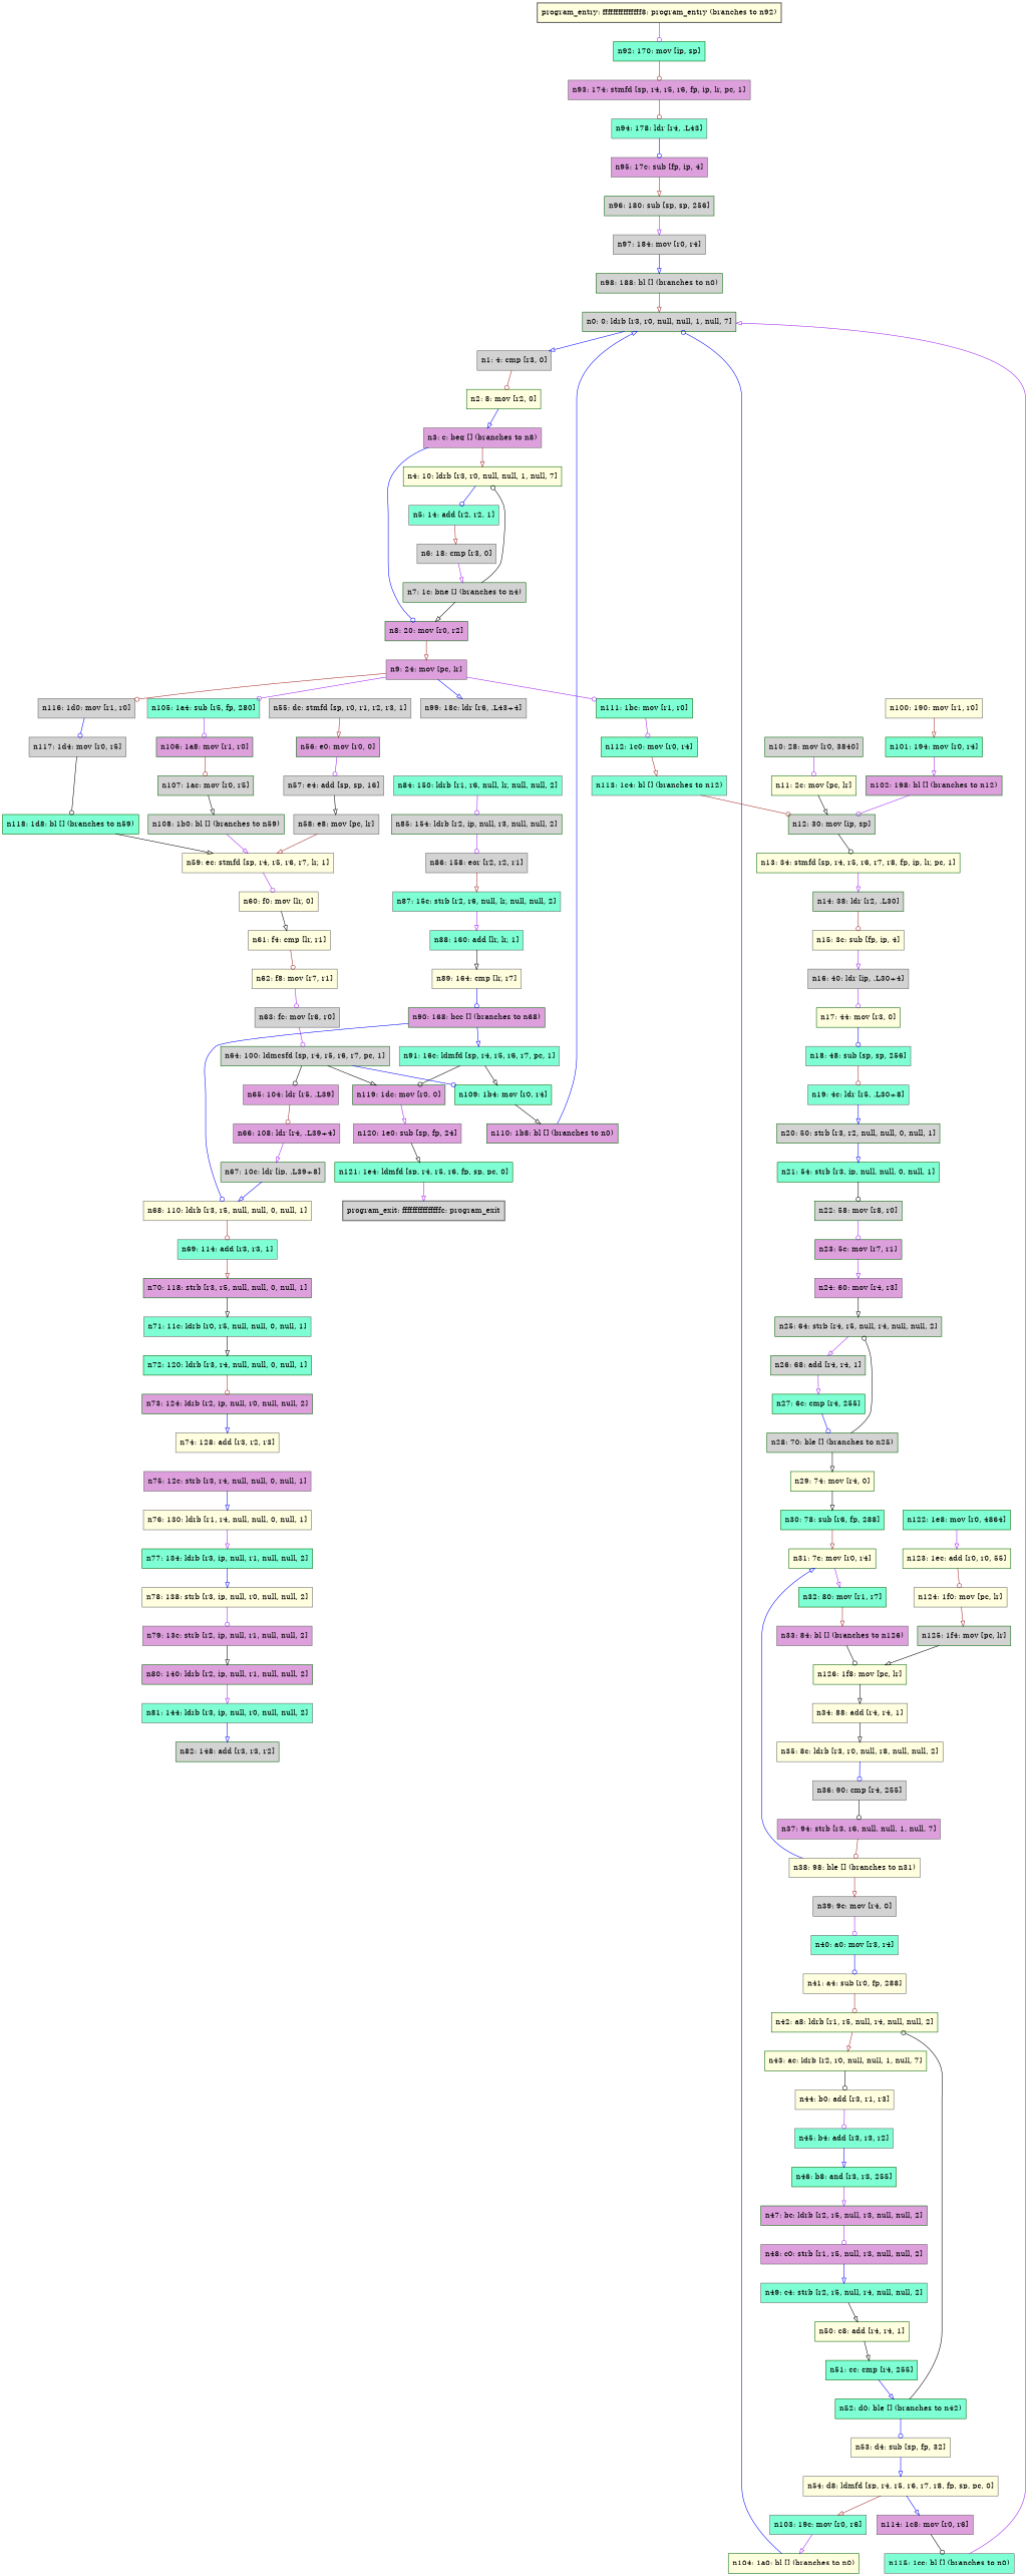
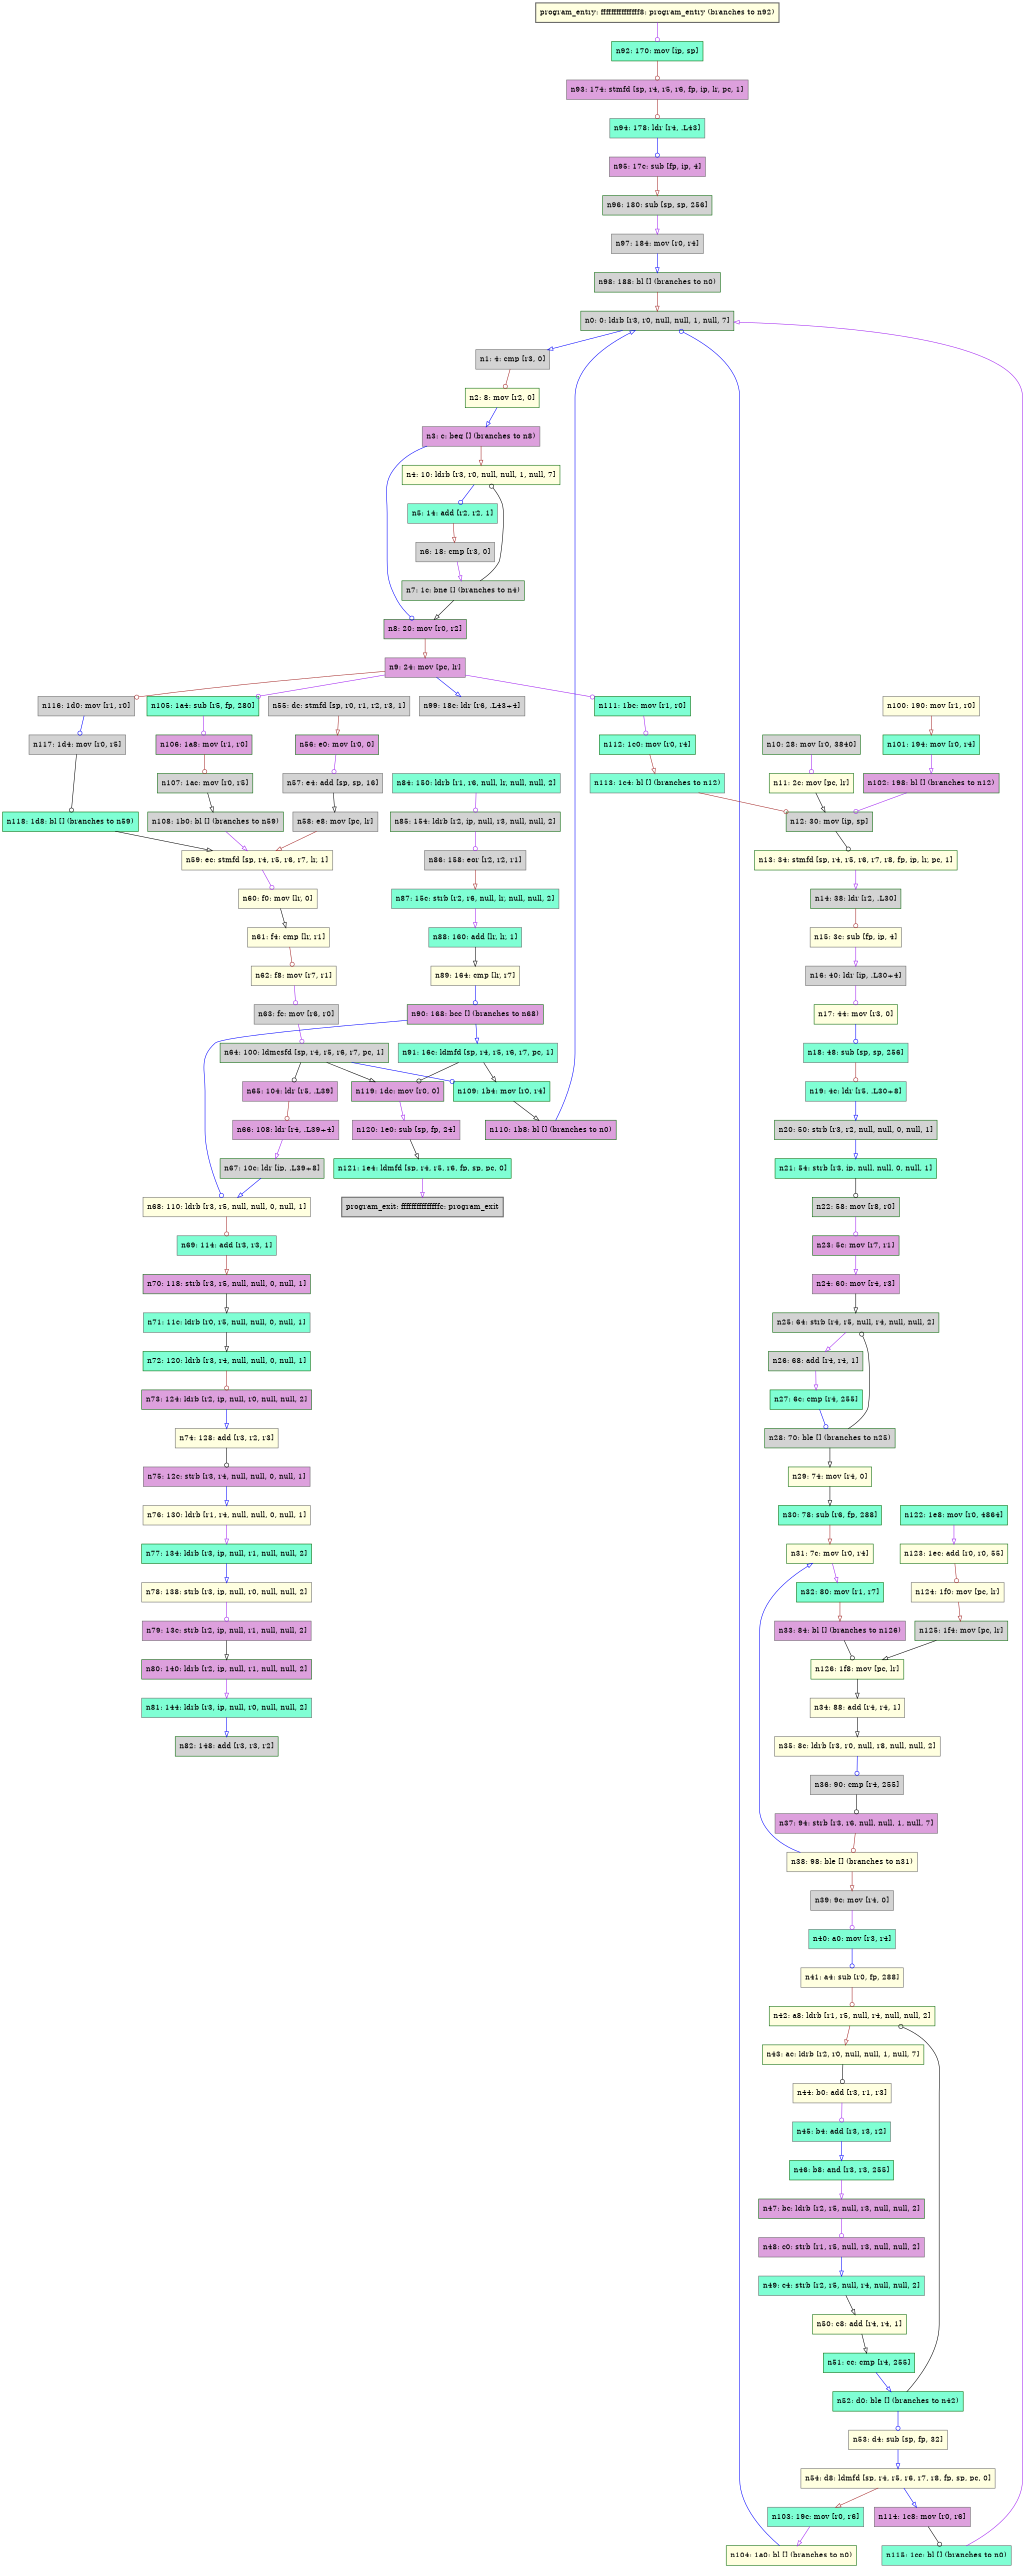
  digraph {
    node [color=gray40 fillcolor=aquamarine shape=record style=filled]
    edge [arrowhead=onormal color=purple]
    n1 [color=darkgreen fillcolor=lightgrey label="n0: 0: ldrb [r3, r0, null, null, 1, null, 7]"]
    n2 [fillcolor=lightgrey label="n1: 4: cmp [r3, 0]"]
    n3 [color=darkgreen fillcolor=lightyellow label="n2: 8: mov [r2, 0]"]
    n4 [fillcolor=plum label="n3: c: beq [] (branches  to n8)"]
    n5 [color=darkgreen fillcolor=lightyellow label="n4: 10: ldrb [r3, r0, null, null, 1, null, 7]"]
    n6 [color=darkgreen fillcolor=plum label="n8: 20: mov [r0, r2]"]
    n7 [label="n5: 14: add [r2, r2, 1]"]
    n8 [fillcolor=plum label="n9: 24: mov [pc, lr]"]
    n9 [fillcolor=lightgrey label="n6: 18: cmp [r3, 0]"]
    n10 [color=darkgreen fillcolor=lightgrey label="n7: 1c: bne [] (branches  to n4)"]
    n11 [fillcolor=lightgrey label="n99: 18c: ldr [r6, .L43+4]"]
-   n12 [label="n105: 1a4: sub [r5, fp, 280]"]
+   n12 [color=darkgreen label="n105: 1a4: sub [r5, fp, 280]"]
    n13 [color=darkgreen label="n111: 1bc: mov [r1, r0]"]
    n14 [fillcolor=lightgrey label="n116: 1d0: mov [r1, r0]"]
    n15 [color=darkgreen fillcolor=plum label="n106: 1a8: mov [r1, r0]"]
    n16 [color=darkgreen label="n112: 1c0: mov [r0, r4]"]
    n17 [fillcolor=lightgrey label="n117: 1d4: mov [r0, r5]"]
    n18 [color=darkgreen fillcolor=lightgrey label="n10: 28: mov [r0, 3840]"]
    n19 [color=darkgreen fillcolor=lightyellow label="n11: 2c: mov [pc, lr]"]
    n20 [color=darkgreen fillcolor=lightgrey label="n12: 30: mov [ip, sp]"]
    n21 [color=darkgreen fillcolor=lightyellow label="n13: 34: stmfd [sp, r4, r5, r6, r7, r8, fp, ip, lr, pc, 1]"]
    n22 [color=darkgreen fillcolor=lightgrey label="n14: 38: ldr [r2, .L30]"]
    n23 [fillcolor=lightyellow label="n15: 3c: sub [fp, ip, 4]"]
    n24 [fillcolor=lightgrey label="n16: 40: ldr [ip, .L30+4]"]
    n25 [color=darkgreen fillcolor=lightyellow label="n17: 44: mov [r3, 0]"]
    n26 [label="n18: 48: sub [sp, sp, 256]"]
    n27 [label="n19: 4c: ldr [r5, .L30+8]"]
    n28 [color=darkgreen fillcolor=lightgrey label="n20: 50: strb [r3, r2, null, null, 0, null, 1]"]
    n29 [color=darkgreen label="n21: 54: strb [r3, ip, null, null, 0, null, 1]"]
    n30 [color=darkgreen fillcolor=lightgrey label="n22: 58: mov [r8, r0]"]
    n31 [color=darkgreen fillcolor=plum label="n23: 5c: mov [r7, r1]"]
    n32 [fillcolor=plum label="n24: 60: mov [r4, r3]"]
    n33 [color=darkgreen fillcolor=lightgrey label="n25: 64: strb [r4, r5, null, r4, null, null, 2]"]
    n34 [color=darkgreen fillcolor=lightgrey label="n26: 68: add [r4, r4, 1]"]
    n35 [color=darkgreen label="n27: 6c: cmp [r4, 255]"]
    n36 [color=darkgreen fillcolor=lightgrey label="n28: 70: ble [] (branches  to n25)"]
    n37 [color=darkgreen fillcolor=lightyellow label="n29: 74: mov [r4, 0]"]
    n38 [color=darkgreen label="n30: 78: sub [r6, fp, 288]"]
    n39 [color=darkgreen fillcolor=lightyellow label="n31: 7c: mov [r0, r4]"]
    n40 [color=darkgreen label="n32: 80: mov [r1, r7]"]
    n41 [fillcolor=plum label="n33: 84: bl [] (branches  to n126)"]
    n42 [color=darkgreen fillcolor=lightyellow label="n126: 1f8: mov [pc, lr]"]
    n43 [fillcolor=lightyellow label="n34: 88: add [r4, r4, 1]"]
    n44 [fillcolor=lightyellow label="n35: 8c: ldrb [r3, r0, null, r8, null, null, 2]"]
    n45 [fillcolor=lightgrey label="n36: 90: cmp [r4, 255]"]
    n46 [fillcolor=plum label="n37: 94: strb [r3, r6, null, null, 1, null, 7]"]
    n47 [fillcolor=lightyellow label="n38: 98: ble [] (branches  to n31)"]
    n48 [fillcolor=lightgrey label="n39: 9c: mov [r4, 0]"]
    n49 [label="n40: a0: mov [r3, r4]"]
    n50 [fillcolor=lightyellow label="n41: a4: sub [r0, fp, 288]"]
    n51 [color=darkgreen fillcolor=lightyellow label="n42: a8: ldrb [r1, r5, null, r4, null, null, 2]"]
    n52 [color=darkgreen fillcolor=lightyellow label="n43: ac: ldrb [r2, r0, null, null, 1, null, 7]"]
    n53 [fillcolor=lightyellow label="n44: b0: add [r3, r1, r3]"]
    n54 [label="n45: b4: add [r3, r3, r2]"]
    n55 [color=darkgreen label="n46: b8: and [r3, r3, 255]"]
    n56 [color=darkgreen fillcolor=plum label="n47: bc: ldrb [r2, r5, null, r3, null, null, 2]"]
    n57 [fillcolor=plum label="n48: c0: strb [r1, r5, null, r3, null, null, 2]"]
    n58 [label="n49: c4: strb [r2, r5, null, r4, null, null, 2]"]
    n59 [color=darkgreen fillcolor=lightyellow label="n50: c8: add [r4, r4, 1]"]
    n60 [color=darkgreen label="n51: cc: cmp [r4, 255]"]
    n61 [color=darkgreen label="n52: d0: ble [] (branches  to n42)"]
    n62 [fillcolor=lightyellow label="n53: d4: sub [sp, fp, 32]"]
    n63 [fillcolor=lightyellow label="n54: d8: ldmfd [sp, r4, r5, r6, r7, r8, fp, sp, pc, 0]"]
    n64 [label="n103: 19c: mov [r0, r6]"]
    n65 [fillcolor=plum label="n114: 1c8: mov [r0, r6]"]
    n66 [color=darkgreen fillcolor=lightyellow label="n104: 1a0: bl [] (branches  to n0)"]
    n67 [label="n115: 1cc: bl [] (branches  to n0)"]
    n68 [fillcolor=lightgrey label="n55: dc: stmfd [sp, r0, r1, r2, r3, 1]"]
    n69 [color=darkgreen fillcolor=plum label="n56: e0: mov [r0, 0]"]
    n70 [fillcolor=lightgrey label="n57: e4: add [sp, sp, 16]"]
    n71 [fillcolor=lightgrey label="n58: e8: mov [pc, lr]"]
    n72 [fillcolor=lightyellow label="n59: ec: stmfd [sp, r4, r5, r6, r7, lr, 1]"]
    n73 [fillcolor=lightyellow label="n60: f0: mov [lr, 0]"]
    n74 [fillcolor=lightyellow label="n61: f4: cmp [lr, r1]"]
    n75 [fillcolor=lightyellow label="n62: f8: mov [r7, r1]"]
    n76 [fillcolor=lightgrey label="n63: fc: mov [r6, r0]"]
    n77 [color=darkgreen fillcolor=lightgrey label="n64: 100: ldmcsfd [sp, r4, r5, r6, r7, pc, 1]"]
    n78 [fillcolor=plum label="n65: 104: ldr [r5, .L39]"]
    n79 [color=darkgreen label="n109: 1b4: mov [r0, r4]"]
    n80 [color=darkgreen fillcolor=plum label="n119: 1dc: mov [r0, 0]"]
    n81 [fillcolor=plum label="n66: 108: ldr [r4, .L39+4]"]
    n82 [color=darkgreen fillcolor=plum label="n110: 1b8: bl [] (branches  to n0)"]
    n83 [fillcolor=plum label="n120: 1e0: sub [sp, fp, 24]"]
    n84 [color=darkgreen fillcolor=lightgrey label="n67: 10c: ldr [ip, .L39+8]"]
    n85 [fillcolor=lightyellow label="n68: 110: ldrb [r3, r5, null, null, 0, null, 1]"]
    n86 [label="n69: 114: add [r3, r3, 1]"]
    n87 [color=darkgreen fillcolor=plum label="n70: 118: strb [r3, r5, null, null, 0, null, 1]"]
    n88 [label="n71: 11c: ldrb [r0, r5, null, null, 0, null, 1]"]
    n89 [color=darkgreen label="n72: 120: ldrb [r3, r4, null, null, 0, null, 1]"]
    n90 [color=darkgreen fillcolor=plum label="n73: 124: ldrb [r2, ip, null, r0, null, null, 2]"]
    n91 [fillcolor=lightyellow label="n74: 128: add [r3, r2, r3]"]
    n92 [fillcolor=plum label="n75: 12c: strb [r3, r4, null, null, 0, null, 1]"]
    n93 [fillcolor=lightyellow label="n76: 130: ldrb [r1, r4, null, null, 0, null, 1]"]
    n94 [color=darkgreen label="n77: 134: ldrb [r3, ip, null, r1, null, null, 2]"]
    n95 [fillcolor=lightyellow label="n78: 138: strb [r3, ip, null, r0, null, null, 2]"]
    n96 [fillcolor=plum label="n79: 13c: strb [r2, ip, null, r1, null, null, 2]"]
    n97 [color=darkgreen fillcolor=plum label="n80: 140: ldrb [r2, ip, null, r1, null, null, 2]"]
    n98 [label="n81: 144: ldrb [r3, ip, null, r0, null, null, 2]"]
    n99 [color=darkgreen fillcolor=lightgrey label="n82: 148: add [r3, r3, r2]"]
    n100 [label="n84: 150: ldrb [r1, r6, null, lr, null, null, 2]"]
    n101 [color=darkgreen fillcolor=lightgrey label="n85: 154: ldrb [r2, ip, null, r3, null, null, 2]"]
    n102 [fillcolor=lightgrey label="n86: 158: eor [r2, r2, r1]"]
    n103 [label="n87: 15c: strb [r2, r6, null, lr, null, null, 2]"]
    n104 [label="n88: 160: add [lr, lr, 1]"]
    n105 [fillcolor=lightyellow label="n89: 164: cmp [lr, r7]"]
    n106 [color=darkgreen fillcolor=plum label="n90: 168: bcc [] (branches  to n68)"]
    n107 [label="n91: 16c: ldmfd [sp, r4, r5, r6, r7, pc, 1]"]
    n108 [color=darkgreen label="n92: 170: mov [ip, sp]"]
    n109 [fillcolor=plum label="n93: 174: stmfd [sp, r4, r5, r6, fp, ip, lr, pc, 1]"]
    n110 [label="n94: 178: ldr [r4, .L43]"]
    n111 [fillcolor=plum label="n95: 17c: sub [fp, ip, 4]"]
    n112 [color=darkgreen fillcolor=lightgrey label="n96: 180: sub [sp, sp, 256]"]
    n113 [fillcolor=lightgrey label="n97: 184: mov [r0, r4]"]
    n114 [color=darkgreen fillcolor=lightgrey label="n98: 188: bl [] (branches  to n0)"]
    n115 [fillcolor=lightyellow label="n100: 190: mov [r1, r0]"]
    n116 [color=darkgreen label="n101: 194: mov [r0, r4]"]
    n117 [color=darkgreen fillcolor=plum label="n102: 198: bl [] (branches  to n12)"]
    n118 [color=darkgreen fillcolor=lightgrey label="n107: 1ac: mov [r0, r5]"]
    n119 [color=darkgreen fillcolor=lightgrey label="n108: 1b0: bl [] (branches  to n59)"]
    n120 [label="n113: 1c4: bl [] (branches  to n12)"]
    n121 [color=darkgreen label="n118: 1d8: bl [] (branches  to n59)"]
    n122 [color=darkgreen label="n121: 1e4: ldmfd [sp, r4, r5, r6, fp, sp, pc, 0]"]
    n123 [fillcolor=lightgrey label="program_exit: fffffffffffffffc: program_exit" style="bold,filled"]
    n124 [color=darkgreen label="n122: 1e8: mov [r0, 4864]"]
    n125 [color=darkgreen fillcolor=lightyellow label="n123: 1ec: add [r0, r0, 55]"]
    n126 [fillcolor=lightyellow label="n124: 1f0: mov [pc, lr]"]
    n127 [color=darkgreen fillcolor=lightgrey label="n125: 1f4: mov [pc, lr]"]
    n128 [fillcolor=lightyellow label="program_entry: fffffffffffffff8: program_entry (branches  to n92)" style="bold,filled"]
    n1 -> n2 [color=blue]
    n2 -> n3 [arrowhead=odot color=brown]
    n3 -> n4 [color=blue]
    n4 -> n5 [color=brown]
    n4 -> n6 [arrowhead=odot color=blue]
    n5 -> n7 [arrowhead=odot color=blue]
    n6 -> n8 [color=brown]
    n7 -> n9 [color=brown]
    n8 -> n11 [color=blue]
    n8 -> n12 [arrowhead=odot]
    n8 -> n13 [arrowhead=odot]
    n8 -> n14 [arrowhead=odot color=brown]
    n9 -> n10
    n10 -> n5 [arrowhead=odot color=black]
    n10 -> n6 [color=black]
    n12 -> n15 [arrowhead=odot]
    n13 -> n16 [arrowhead=odot]
    n14 -> n17 [arrowhead=odot color=blue]
    n15 -> n118 [arrowhead=odot color=brown]
    n16 -> n120 [color=brown]
    n17 -> n121 [arrowhead=odot color=black]
    n18 -> n19 [arrowhead=odot]
    n19 -> n20 [color=black]
    n20 -> n21 [arrowhead=odot color=black]
    n21 -> n22
    n22 -> n23 [arrowhead=odot color=brown]
    n23 -> n24
    n24 -> n25 [arrowhead=odot]
    n25 -> n26 [arrowhead=odot color=blue]
    n26 -> n27 [arrowhead=odot color=brown]
    n27 -> n28 [color=blue]
    n28 -> n29 [color=blue]
    n29 -> n30 [arrowhead=odot color=black]
    n30 -> n31 [arrowhead=odot]
    n31 -> n32
    n32 -> n33 [color=black]
    n33 -> n34
    n34 -> n35
    n35 -> n36 [arrowhead=odot color=blue]
    n36 -> n33 [arrowhead=odot color=black]
    n36 -> n37 [color=black]
    n37 -> n38 [color=black]
    n38 -> n39 [color=brown]
    n39 -> n40
    n40 -> n41 [color=brown]
    n41 -> n42 [arrowhead=odot color=black]
    n42 -> n43 [color=black]
    n43 -> n44 [color=black]
    n44 -> n45 [arrowhead=odot color=blue]
    n45 -> n46 [arrowhead=odot color=black]
    n46 -> n47 [arrowhead=odot color=brown]
    n47 -> n39 [color=blue]
    n47 -> n48 [color=brown]
    n48 -> n49 [arrowhead=odot]
    n49 -> n50 [arrowhead=odot color=blue]
    n50 -> n51 [arrowhead=odot color=brown]
    n51 -> n52 [color=brown]
    n52 -> n53 [arrowhead=odot color=black]
    n53 -> n54 [arrowhead=odot]
    n54 -> n55 [color=blue]
    n55 -> n56
    n56 -> n57 [arrowhead=odot]
    n57 -> n58 [color=blue]
    n58 -> n59 [color=black]
    n59 -> n60 [color=black]
    n60 -> n61 [color=blue]
    n61 -> n51 [arrowhead=odot color=black]
    n61 -> n62 [arrowhead=odot color=blue]
    n62 -> n63 [color=blue]
    n63 -> n64 [color=brown]
    n63 -> n65 [color=blue]
    n64 -> n66
    n65 -> n67 [arrowhead=odot color=black]
    n66 -> n1 [arrowhead=odot color=blue]
    n67 -> n1
    n68 -> n69 [color=brown]
    n69 -> n70 [arrowhead=odot]
    n70 -> n71 [color=black]
    n71 -> n72 [color=brown]
    n72 -> n73 [arrowhead=odot]
    n73 -> n74 [color=black]
    n74 -> n75 [arrowhead=odot color=brown]
    n75 -> n76 [arrowhead=odot]
    n76 -> n77 [arrowhead=odot]
    n77 -> n78 [arrowhead=odot color=black]
    n77 -> n79 [arrowhead=odot color=blue]
    n77 -> n80 [color=black]
    n78 -> n81 [arrowhead=odot color=brown]
    n79 -> n82 [color=black]
    n80 -> n83
    n81 -> n84
    n82 -> n1 [color=blue]
    n83 -> n122 [color=black]
    n84 -> n85 [color=blue]
    n85 -> n86 [arrowhead=odot color=brown]
    n86 -> n87 [color=brown]
    n87 -> n88 [color=black]
    n88 -> n89 [color=black]
    n89 -> n90 [arrowhead=odot color=brown]
    n90 -> n91 [color=blue]
+   n91 -> n92 [arrowhead=odot color=black]
    n92 -> n93 [color=blue]
    n93 -> n94
    n94 -> n95 [color=blue]
    n95 -> n96 [arrowhead=odot]
    n96 -> n97 [color=black]
    n97 -> n98
    n98 -> n99 [color=blue]
    n100 -> n101 [arrowhead=odot]
    n101 -> n102 [arrowhead=odot]
    n102 -> n103 [color=brown]
    n103 -> n104
    n104 -> n105 [color=black]
    n105 -> n106 [arrowhead=odot color=blue]
    n106 -> n85 [arrowhead=odot color=blue]
    n106 -> n107 [color=blue]
    n107 -> n79 [color=black]
    n107 -> n80 [arrowhead=odot color=black]
    n108 -> n109 [arrowhead=odot color=brown]
    n109 -> n110 [arrowhead=odot color=brown]
    n110 -> n111 [arrowhead=odot color=blue]
    n111 -> n112 [color=brown]
    n112 -> n113
    n113 -> n114 [color=blue]
    n114 -> n1 [color=brown]
    n115 -> n116 [color=brown]
    n116 -> n117
    n117 -> n20 [arrowhead=odot]
    n118 -> n119 [color=black]
    n119 -> n72
    n120 -> n20 [arrowhead=odot color=brown]
    n121 -> n72 [color=black]
    n122 -> n123
    n124 -> n125
    n125 -> n126 [arrowhead=odot color=brown]
    n126 -> n127 [color=brown]
    n127 -> n42 [color=black]
    n128 -> n108 [arrowhead=odot]
  }
